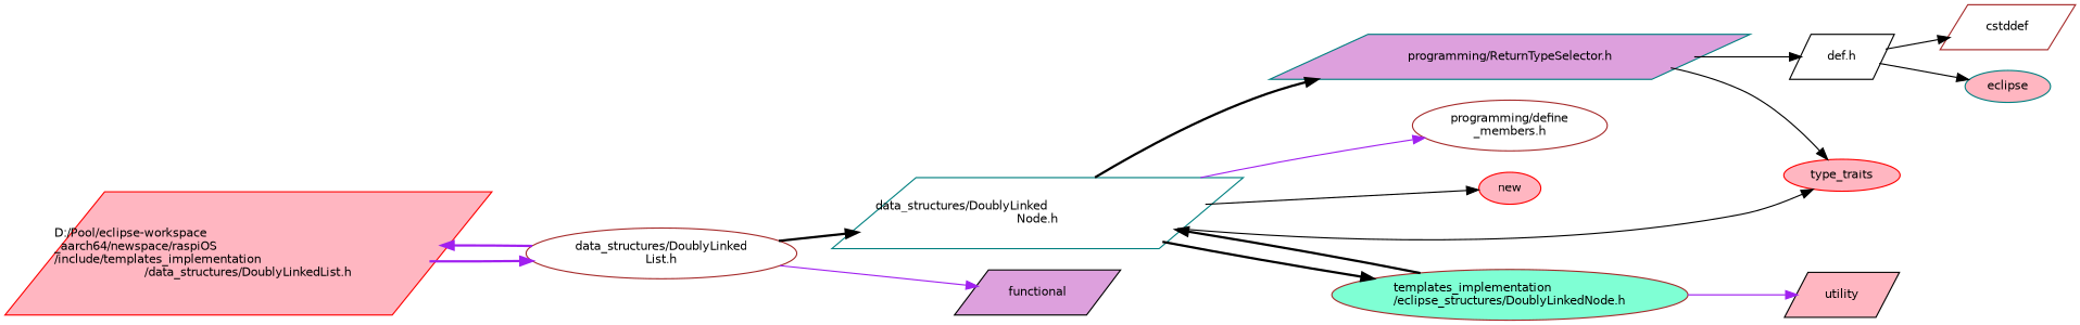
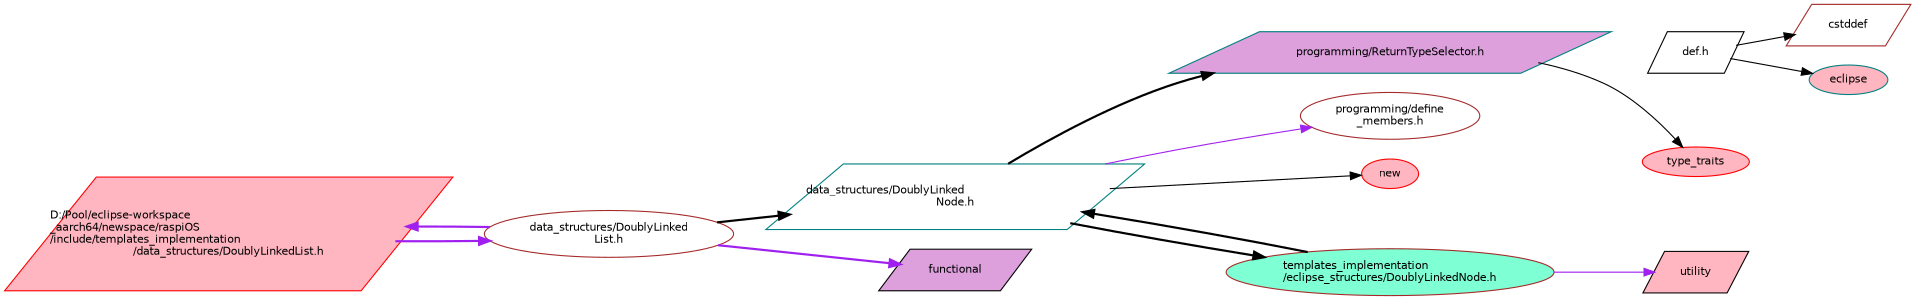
  digraph {
    rankdir=LR
    node [color=brown fillcolor=lightpink fontname=Helvetica fontsize=10 shape=parallelogram style=filled]
    edge [color=black fontname=Helvetica fontsize=10 labelfontname=Helvetica labelfontsize=10 style=solid]
    n1 [color=red fontcolor=black height=0.2 label="D:/Pool/eclipse-workspace\l_aarch64/newspace/raspiOS\l/include/templates_implementation\l/data_structures/DoublyLinkedList.h" width=0.4]
    n2 [fillcolor=white height=0.2 label="data_structures/DoublyLinked\lList.h" shape=ellipse width=0.4]
    n3 [color=teal fillcolor=white height=0.2 label="data_structures/DoublyLinked\lNode.h" width=0.4]
    n4 [color=black fillcolor=plum height=0.2 label=functional width=0.4]
    n5 [color=teal fillcolor=plum height=0.2 label="programming/ReturnTypeSelector.h" width=0.4]
    n6 [fillcolor=white height=0.2 label="programming/define\l_members.h" shape=ellipse width=0.4]
    n7 [color=red height=0.2 label=new shape=ellipse width=0.4]
    n8 [color=red height=0.2 label=type_traits shape=ellipse width=0.4]
    n9 [fillcolor=aquamarine height=0.2 label="templates_implementation\l/eclipse_structures/DoublyLinkedNode.h" shape=ellipse width=0.4]
    n10 [color=black fillcolor=white height=0.2 label="def.h" width=0.4]
    n11 [color=black height=0.2 label=utility width=0.4]
    n12 [fillcolor=white height=0.2 label=cstddef width=0.4]
    n13 [color=teal height=0.2 label=eclipse shape=ellipse width=0.4]
    n1 -> n2 [color=purple style=bold]
    n2 -> n1 [color=purple style=bold]
    n2 -> n3 [style=bold]
-   n2 -> n4 [color=purple]
+   n2 -> n4 [color=purple style=bold]
    n3 -> n5 [style=bold]
    n3 -> n6 [color=purple]
    n3 -> n7
-   n3 -> n8
    n3 -> n9 [style=bold]
    n5 -> n8
-   n5 -> n10
    n9 -> n3 [style=bold]
    n9 -> n11 [color=purple]
    n10 -> n12
    n10 -> n13
  }
